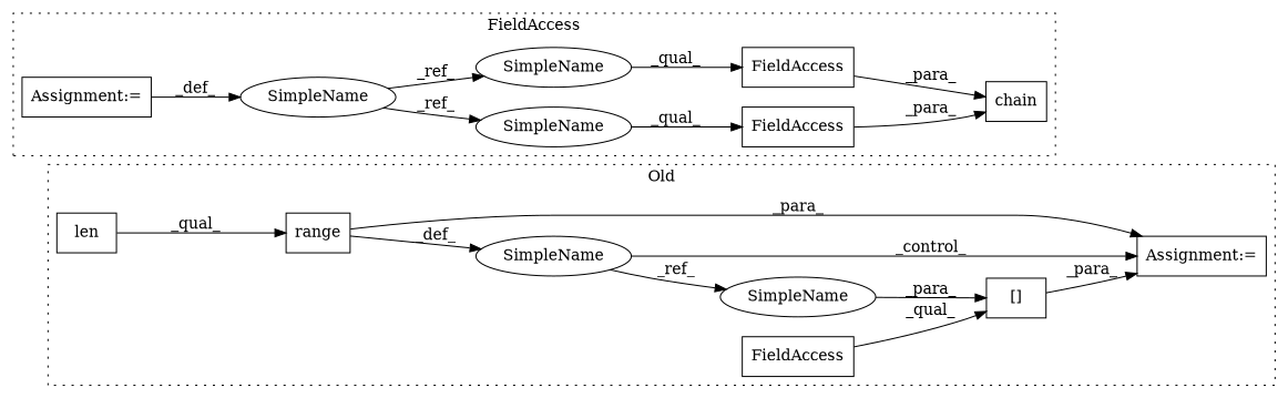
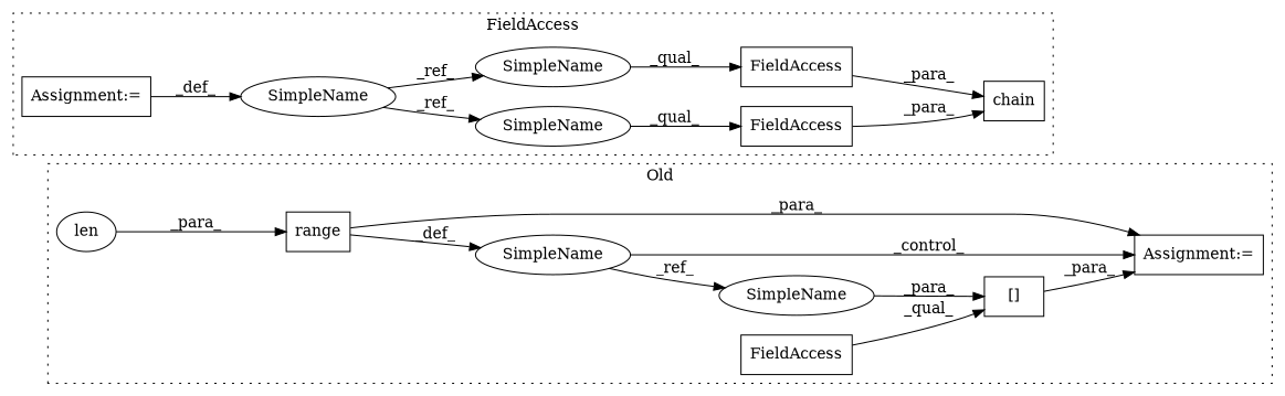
  digraph {
    rankdir=LR
    node [a=42 l=6 s=2355 shape=box]
    n1 [a=32 l="6,1" label=range s="2088,2110"]
    n2 [a=2 l="12,1" label="[]" s="2126,2143"]
-   n3 [a=32 l="4,1" label=len s="2094,2109"]
+   n3 [a=32 l="4,1" label=len s="2094,2109" shape=ellipse]
    n4 [a=22 l=11 label=FieldAccess s=2126]
    n5 [l=5 label=SimpleName s=2080 shape=ellipse]
    n6 [a=7 l=1 label="Assignment:=" s=2125]
    n7 [l=5 label=SimpleName s=2138 shape=ellipse]
    n8 [a=32 l="6,1" label=chain s="2313,2367"]
    n9 [a=7 l=1 label="Assignment:=" s=2227]
    n10 [a=22 l=12 label=FieldAccess]
    n11 [label=SimpleName s=2221 shape=ellipse]
    n12 [a=22 l=17 label=FieldAccess s=2337]
    n13 [label=SimpleName shape=ellipse]
    n14 [label=SimpleName s=2337 shape=ellipse]
    subgraph cluster_1 {
      label=Old
      style=dotted
      n1
      n2
      n3
      n4
      n5
      n6
      n7
    }
    subgraph cluster_2 {
      label=FieldAccess
      style=dotted
      n8
      n9
      n10
      n11
      n12
      n13
      n14
    }
    n1 -> n5 [label=_def_]
    n1 -> n6 [label=_para_]
    n2 -> n6 [label=_para_]
-   n3 -> n1 [label=_qual_]
+   n3 -> n1 [label=_para_]
    n4 -> n2 [label=_qual_]
    n5 -> n6 [label=_control_]
    n5 -> n7 [label=_ref_]
    n7 -> n2 [label=_para_]
    n9 -> n11 [label=_def_]
    n10 -> n8 [label=_para_]
    n11 -> n13 [label=_ref_]
    n11 -> n14 [label=_ref_]
    n12 -> n8 [label=_para_]
    n13 -> n10 [label=_qual_]
    n14 -> n12 [label=_qual_]
  }
